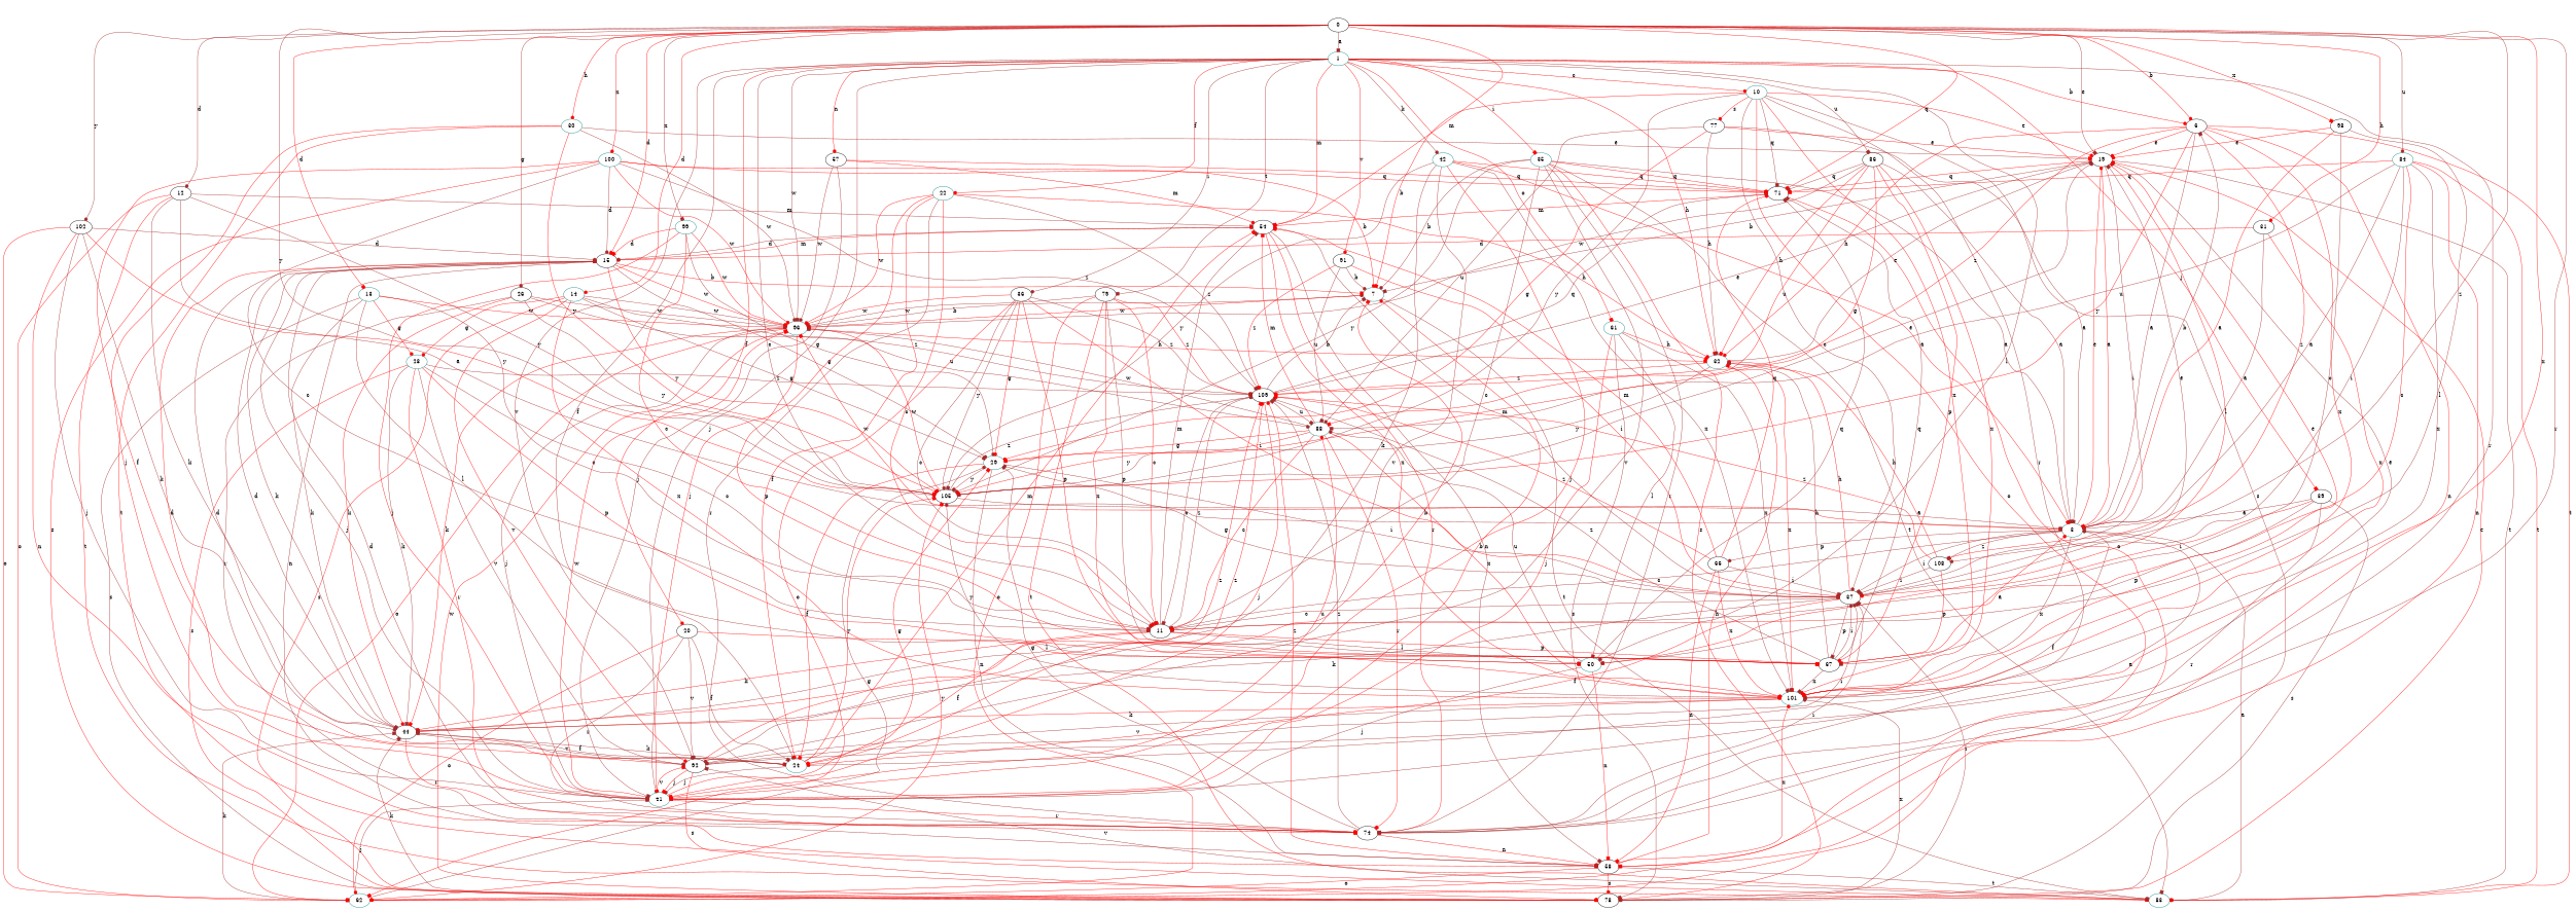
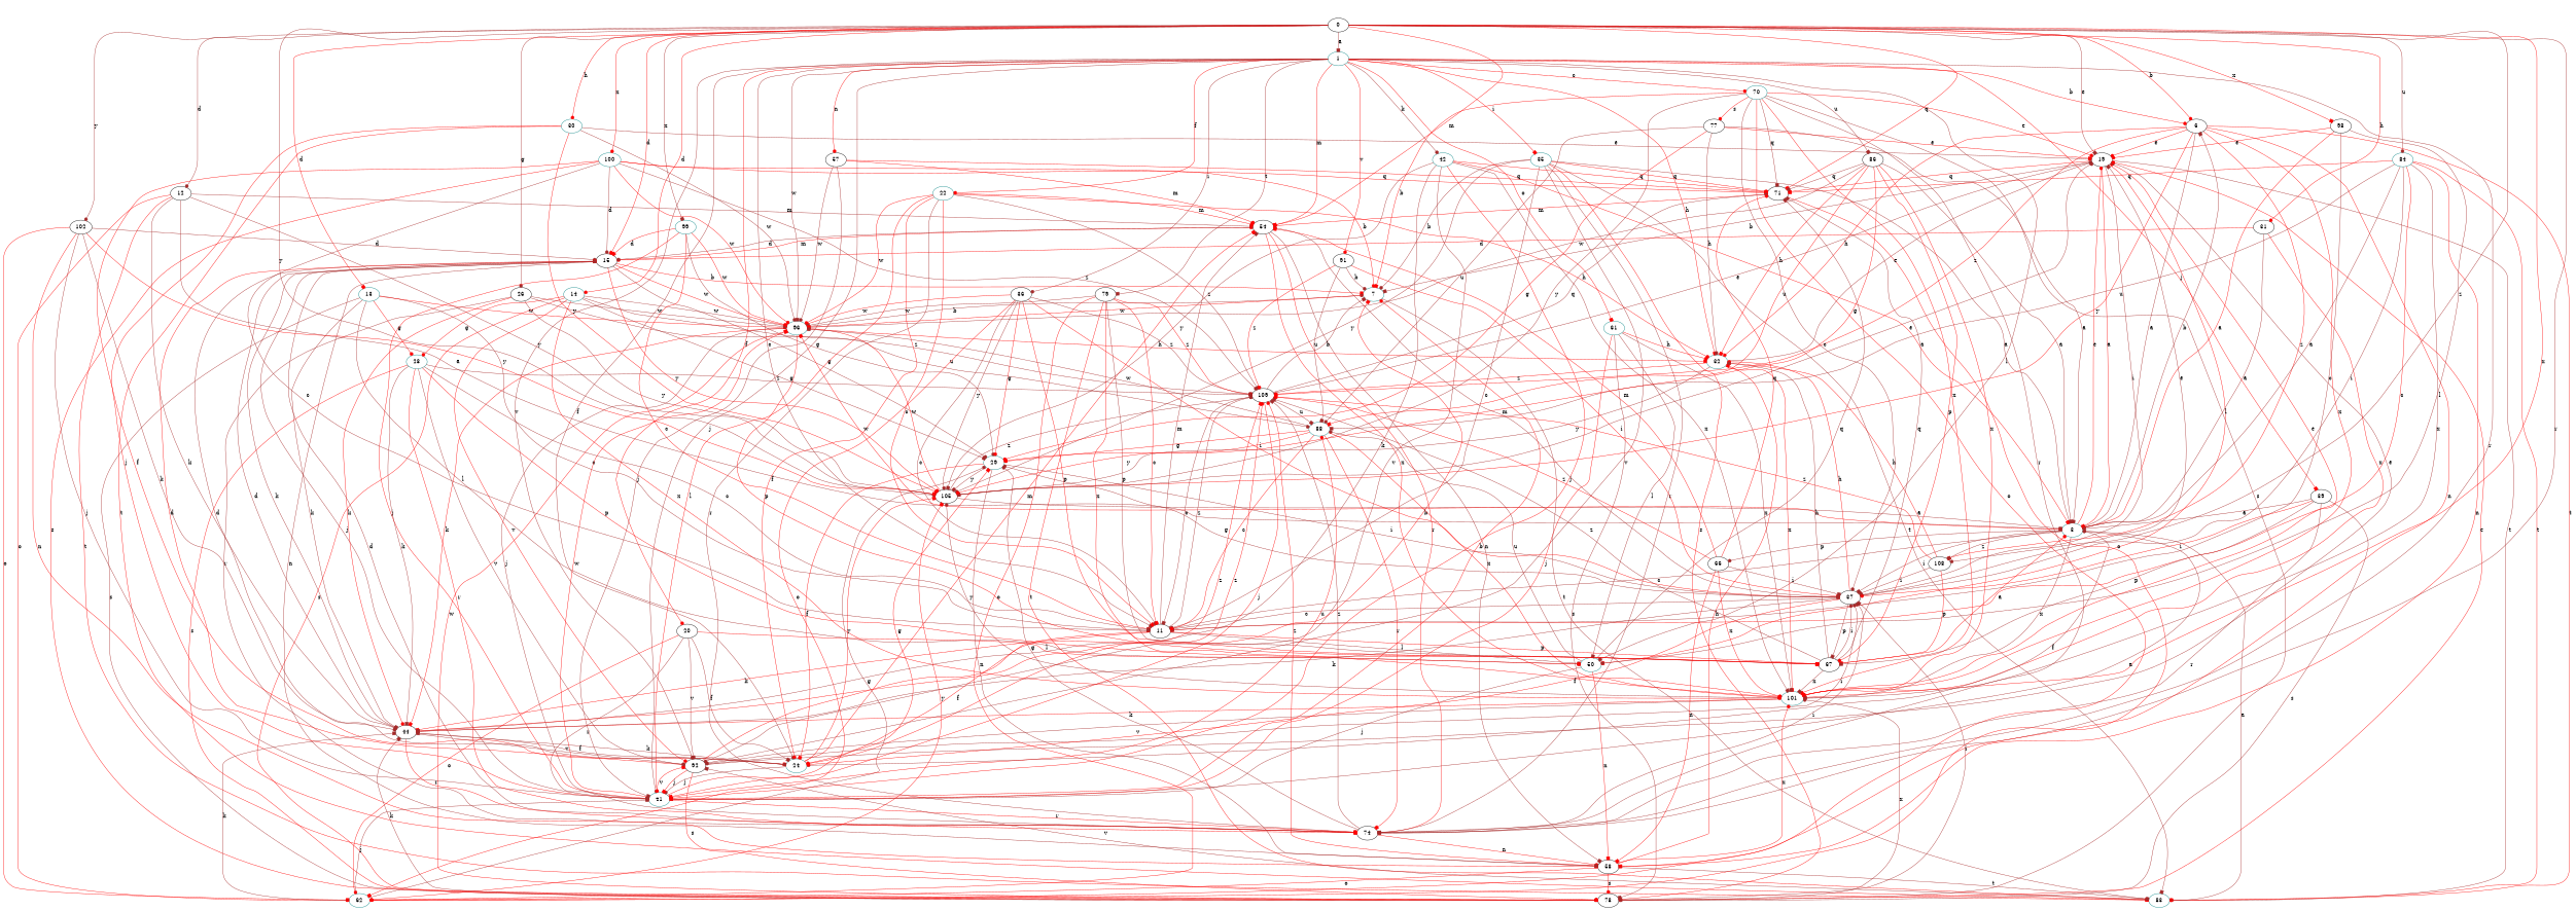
  strict digraph {
    node [color=black]
    edge [arrowhead=box color=red]
    1 [color=teal]
    0
    6
    12
    13 [color=teal]
    14 [color=teal]
    15
    19
    26
    30 [color=teal]
    31
    54
    71
    74
    84 [color=teal]
    98
    99 [color=teal]
    100 [color=teal]
    101 [color=teal]
    102
    105
    108
-   10 [color=teal]
+   10 [color=teal label=70]
    11
    20
    22 [color=teal]
    24 [color=teal]
    n28 [color=teal label=32]
    n29 [color=teal label=35]
    36
    39
    41 [color=teal]
    42 [color=teal]
    50 [color=teal]
    57
    61 [color=teal]
    79
    86
    91
    92
    96 [color=teal]
    3 [color=teal]
    58
    83 [color=teal]
    109
    62 [color=teal]
    44
    78
    28 [color=teal]
    29 [color=teal]
    7 [color=teal]
    37
    88 [color=teal]
    67
    77
    66
    1 -> 6 [arrowhead=dot label=b]
    1 -> 54 [label=m]
    1 -> 74 [color=brown label=r]
    1 -> 10 [arrowhead=dot label=c]
    1 -> 11 [color=brown label=c]
    1 -> 20 [arrowhead=dot label=f]
    1 -> 22 [arrowhead=dot label=f]
    1 -> 24 [arrowhead=dot color=brown label=f]
    1 -> n28 [label=h]
    1 -> n29 [label=i]
    1 -> 36 [arrowhead=dot color=brown label=i]
    1 -> 39 [label=j]
    1 -> 41 [arrowhead=dot color=brown label=j]
    1 -> 42 [arrowhead=dot color=brown label=k]
    1 -> 50 [color=brown label=l]
    1 -> 57 [arrowhead=dot label=n]
    1 -> 61 [label=o]
    1 -> 79 [color=brown label=t]
    1 -> 86 [color=brown label=u]
    1 -> 91 [arrowhead=dot label=v]
    1 -> 92 [arrowhead=dot color=brown label=v]
    1 -> 96 [color=brown label=w]
    0 -> 1 [color=brown label=a]
    0 -> 6 [arrowhead=dot label=b]
    0 -> 12 [arrowhead=dot color=brown label=d]
    0 -> 13 [label=d]
    0 -> 14 [arrowhead=dot label=d]
    0 -> 15 [label=d]
    0 -> 19 [color=brown label=e]
    0 -> 26 [arrowhead=dot color=brown label=g]
    0 -> 30 [arrowhead=dot label=h]
    0 -> 31 [arrowhead=dot label=h]
    0 -> 54 [label=m]
    0 -> 71 [label=q]
    0 -> 74 [arrowhead=dot color=brown label=r]
    0 -> 84 [arrowhead=dot color=brown label=u]
    0 -> 98 [label=x]
    0 -> 99 [color=brown label=x]
    0 -> 100 [arrowhead=dot label=x]
    0 -> 101 [label=x]
    0 -> 102 [arrowhead=dot color=brown label=y]
    0 -> 105 [arrowhead=dot color=brown label=y]
    0 -> 108 [arrowhead=dot color=brown label=z]
    6 -> 19 [arrowhead=dot label=e]
    6 -> 101 [arrowhead=dot label=x]
    6 -> 105 [label=y]
    6 -> 108 [label=z]
    6 -> n28 [arrowhead=dot label=h]
    6 -> 3 [arrowhead=dot color=brown label=a]
    6 -> 58 [label=n]
    6 -> 83 [label=t]
    6 -> 109 [label=z]
    12 -> 54 [color=brown label=m]
    12 -> 105 [arrowhead=dot color=brown label=y]
    12 -> 3 [color=brown label=a]
    12 -> 83 [label=t]
    12 -> 62 [arrowhead=dot label=o]
    12 -> 44 [arrowhead=dot color=brown label=k]
    13 -> 11 [arrowhead=dot color=brown label=c]
    13 -> 50 [arrowhead=dot color=brown label=l]
    13 -> 96 [label=w]
    13 -> 44 [color=brown label=k]
    13 -> 78 [color=brown label=s]
    13 -> 28 [arrowhead=dot label=g]
    14 -> 101 [arrowhead=dot label=x]
    14 -> 92 [arrowhead=dot label=v]
    14 -> 96 [color=brown label=w]
    14 -> 109 [color=brown label=z]
    14 -> 78 [arrowhead=dot label=s]
    14 -> 28 [arrowhead=dot label=g]
    14 -> 29 [color=brown label=g]
    15 -> 54 [arrowhead=dot label=m]
    15 -> 105 [arrowhead=dot label=y]
    15 -> 41 [arrowhead=dot color=brown label=j]
    15 -> 96 [label=w]
    15 -> 58 [color=brown label=n]
    15 -> 44 [arrowhead=dot color=brown label=k]
    15 -> 29 [arrowhead=dot color=brown label=g]
    15 -> 7 [label=b]
    19 -> 71 [arrowhead=dot label=q]
    19 -> 50 [label=l]
    19 -> 3 [label=a]
    19 -> 83 [arrowhead=dot color=brown label=t]
    19 -> 7 [color=brown label=b]
    19 -> 37 [arrowhead=dot color=brown label=i]
    26 -> 74 [color=brown label=r]
    26 -> 105 [color=brown label=y]
    26 -> 96 [arrowhead=dot color=brown label=w]
    26 -> 44 [arrowhead=dot label=k]
    26 -> 88 [arrowhead=dot color=brown label=u]
    30 -> 19 [arrowhead=dot color=brown label=e]
    30 -> 105 [arrowhead=dot label=y]
    30 -> 41 [arrowhead=dot label=j]
    30 -> 96 [arrowhead=dot color=brown label=w]
    30 -> 83 [label=t]
    31 -> 15 [arrowhead=dot label=d]
    31 -> 101 [arrowhead=dot label=x]
    31 -> 3 [arrowhead=dot color=brown label=a]
    54 -> 15 [arrowhead=dot color=brown label=d]
    54 -> 74 [arrowhead=dot label=r]
    54 -> 101 [label=x]
    54 -> 58 [color=brown label=n]
    71 -> 54 [arrowhead=dot label=m]
    71 -> 62 [arrowhead=dot label=o]
    74 -> 15 [arrowhead=dot color=brown label=d]
    74 -> 58 [arrowhead=dot label=n]
    74 -> 109 [color=brown label=z]
    74 -> 29 [arrowhead=dot color=brown label=g]
    74 -> 37 [color=brown label=i]
    84 -> 71 [label=q]
    84 -> 101 [color=brown label=x]
    84 -> 11 [label=c]
    84 -> 3 [arrowhead=dot color=brown label=a]
    84 -> 58 [label=n]
    84 -> 83 [arrowhead=dot label=t]
    84 -> 37 [arrowhead=dot color=brown label=i]
    84 -> 88 [color=brown label=u]
    98 -> 19 [arrowhead=dot label=e]
    98 -> 11 [color=brown label=c]
    98 -> 50 [arrowhead=dot color=brown label=l]
    98 -> 3 [label=a]
    99 -> 15 [label=d]
    99 -> 11 [label=c]
    99 -> 41 [label=j]
    99 -> 96 [arrowhead=dot label=w]
    99 -> 29 [arrowhead=dot color=brown label=g]
    100 -> 15 [arrowhead=dot color=brown label=d]
    100 -> 71 [arrowhead=dot label=q]
    100 -> 11 [color=brown label=c]
    100 -> 24 [label=f]
    100 -> 96 [arrowhead=dot label=w]
    100 -> 109 [arrowhead=dot color=brown label=z]
    100 -> 78 [arrowhead=dot label=s]
    100 -> 7 [arrowhead=dot label=b]
    101 -> 19 [arrowhead=dot label=e]
    101 -> 105 [arrowhead=dot color=brown label=y]
    101 -> 92 [arrowhead=dot color=brown label=v]
    101 -> 44 [label=k]
    102 -> 15 [arrowhead=dot color=brown label=d]
    102 -> 105 [label=y]
    102 -> 41 [arrowhead=dot color=brown label=j]
    102 -> 58 [label=n]
    102 -> 62 [label=o]
    102 -> 44 [arrowhead=dot color=brown label=k]
    105 -> 19 [arrowhead=dot color=brown label=e]
    105 -> 96 [arrowhead=dot label=w]
    105 -> 3 [color=brown label=a]
    105 -> 109 [arrowhead=dot color=brown label=z]
    108 -> n28 [label=h]
    108 -> 109 [label=z]
    108 -> 37 [arrowhead=dot color=brown label=i]
    108 -> 67 [label=p]
    10 -> 19 [arrowhead=dot label=e]
    10 -> 71 [color=brown label=q]
    10 -> 74 [arrowhead=dot color=brown label=r]
    10 -> 101 [label=x]
    10 -> 105 [arrowhead=dot color=brown label=y]
    10 -> 62 [arrowhead=dot label=o]
    10 -> 78 [color=brown label=s]
    10 -> 7 [label=b]
    10 -> 37 [arrowhead=dot color=brown label=c]
    10 -> 77 [arrowhead=dot label=s]
    11 -> 54 [color=brown label=m]
    11 -> 24 [arrowhead=dot label=f]
    11 -> 50 [color=brown label=l]
    11 -> 109 [arrowhead=dot color=brown label=z]
    11 -> 44 [label=k]
    11 -> 67 [arrowhead=dot label=p]
    20 -> 74 [color=brown label=r]
    20 -> 24 [color=brown label=f]
    20 -> 50 [label=l]
    20 -> 92 [color=brown label=v]
    20 -> 62 [arrowhead=dot label=o]
-   88 -> 54 [label=m]
+   22 -> 54 [label=m]
    22 -> 74 [arrowhead=dot color=brown label=r]
    22 -> 11 [label=c]
    22 -> 24 [arrowhead=dot label=f]
    22 -> n28 [arrowhead=dot label=h]
-   22 -> 41 [arrowhead=dot label=j]
+   22 -> 41 [arrowhead=dot label=l]
    22 -> 96 [arrowhead=dot label=w]
    22 -> 109 [color=brown label=z]
    24 -> 15 [color=brown label=d]
    24 -> 54 [label=m]
    24 -> 105 [label=y]
    24 -> 41 [arrowhead=dot color=brown label=j]
    24 -> 109 [arrowhead=dot label=z]
    24 -> 44 [color=brown label=k]
    n28 -> 19 [arrowhead=dot color=brown label=e]
    n28 -> 101 [label=x]
    n28 -> 105 [color=brown label=y]
    n28 -> 109 [arrowhead=dot label=z]
    n29 -> 71 [arrowhead=dot label=q]
    n29 -> 74 [color=brown label=r]
    n29 -> 105 [arrowhead=dot color=brown label=y]
    n29 -> 11 [color=brown label=c]
    n29 -> 92 [arrowhead=dot color=brown label=v]
    n29 -> 3 [color=brown label=a]
    n29 -> 83 [color=brown label=t]
    n29 -> 78 [arrowhead=dot label=s]
    n29 -> 7 [arrowhead=dot color=brown label=b]
    36 -> 105 [arrowhead=dot color=brown label=y]
    36 -> 11 [color=brown label=c]
    36 -> 96 [arrowhead=dot label=w]
    36 -> 109 [color=brown label=z]
    36 -> 62 [label=o]
    36 -> 29 [arrowhead=dot label=g]
    36 -> 37 [arrowhead=dot label=i]
    36 -> 67 [label=p]
    39 -> 74 [color=brown label=r]
    39 -> 3 [arrowhead=dot color=brown label=a]
    39 -> 78 [arrowhead=dot color=brown label=s]
    39 -> 37 [arrowhead=dot label=i]
    39 -> 67 [color=brown label=p]
    41 -> 74 [label=r]
    41 -> 92 [label=v]
    41 -> 96 [label=w]
    41 -> 3 [arrowhead=dot color=brown label=a]
    41 -> 29 [label=g]
    41 -> 7 [arrowhead=dot label=b]
    41 -> 88 [arrowhead=dot label=u]
    42 -> 71 [label=q]
    42 -> 101 [color=brown label=x]
    42 -> 105 [color=brown label=y]
    42 -> 41 [arrowhead=dot label=j]
    42 -> 92 [arrowhead=dot color=brown label=v]
    42 -> 3 [label=a]
    42 -> 44 [color=brown label=k]
    50 -> 71 [color=brown label=q]
    50 -> 41 [color=brown label=j]
    50 -> 58 [label=n]
    50 -> 88 [arrowhead=dot color=brown label=u]
    57 -> 54 [arrowhead=dot label=m]
    57 -> 71 [label=q]
    57 -> 41 [color=brown label=j]
    57 -> 96 [arrowhead=dot color=brown label=w]
    61 -> 101 [color=brown label=x]
    61 -> n28 [arrowhead=dot label=h]
    61 -> 41 [label=j]
    61 -> 50 [color=brown label=l]
    61 -> 78 [color=brown label=s]
    79 -> 101 [label=x]
    79 -> 11 [label=c]
    79 -> 96 [color=brown label=w]
    79 -> 83 [label=t]
    79 -> 109 [arrowhead=dot label=z]
    79 -> 62 [arrowhead=dot label=o]
    79 -> 67 [arrowhead=dot color=brown label=p]
    86 -> 71 [arrowhead=dot color=brown label=q]
    86 -> 101 [label=x]
    86 -> n28 [label=h]
    86 -> 96 [color=brown label=w]
    86 -> 3 [color=brown label=a]
    86 -> 29 [label=g]
    86 -> 88 [label=u]
    86 -> 67 [arrowhead=dot label=p]
    91 -> 109 [arrowhead=dot label=z]
    91 -> 7 [arrowhead=dot color=brown label=b]
    91 -> 37 [label=i]
    91 -> 88 [color=brown label=u]
    92 -> 15 [label=d]
    92 -> 19 [color=brown label=e]
    92 -> 41 [label=j]
    92 -> 109 [label=z]
    92 -> 78 [arrowhead=dot label=s]
    92 -> 37 [arrowhead=dot color=brown label=i]
    96 -> n28 [label=h]
    96 -> 41 [color=brown label=j]
-   96 -> 62 [label=o]
    96 -> 44 [label=k]
    96 -> 7 [arrowhead=dot color=brown label=b]
    96 -> 67 [label=p]
    3 -> 6 [color=brown label=b]
    3 -> 19 [arrowhead=dot label=e]
    3 -> 101 [arrowhead=dot color=brown label=x]
    3 -> 108 [color=brown label=z]
    3 -> 11 [color=brown label=c]
    3 -> 24 [arrowhead=dot color=brown label=f]
    3 -> 96 [label=w]
    3 -> 37 [color=brown label=i]
    3 -> 66 [arrowhead=dot color=brown label=p]
    58 -> 101 [arrowhead=dot label=x]
    58 -> n28 [label=h]
    58 -> 83 [arrowhead=dot color=brown label=t]
    58 -> 109 [arrowhead=dot label=z]
    58 -> 62 [arrowhead=dot label=o]
    58 -> 78 [arrowhead=dot label=s]
    83 -> 92 [color=brown label=v]
    83 -> 3 [arrowhead=dot color=brown label=a]
    109 -> 19 [arrowhead=dot color=brown label=e]
    109 -> 71 [arrowhead=dot color=brown label=q]
    109 -> 11 [color=brown label=c]
    109 -> 41 [label=j]
    109 -> 7 [color=brown label=b]
    109 -> 88 [color=brown label=u]
    62 -> 105 [label=y]
    62 -> 41 [color=brown label=j]
    62 -> 44 [color=brown label=k]
    62 -> 29 [arrowhead=dot color=brown label=g]
    44 -> 15 [color=brown label=d]
    44 -> 74 [label=r]
    44 -> 24 [arrowhead=dot color=brown label=f]
    44 -> 92 [arrowhead=dot color=brown label=v]
    44 -> 7 [label=b]
    78 -> 19 [arrowhead=dot label=e]
    78 -> 101 [arrowhead=dot color=brown label=x]
    78 -> 96 [label=w]
    78 -> 44 [color=brown label=k]
    78 -> 37 [color=brown label=i]
    28 -> 74 [label=r]
    28 -> 11 [color=brown label=c]
    28 -> 92 [arrowhead=dot color=brown label=v]
    28 -> 109 [color=brown label=z]
    28 -> 44 [color=brown label=k]
    28 -> 78 [arrowhead=dot label=s]
    28 -> 67 [label=p]
    29 -> 105 [color=brown label=y]
    29 -> 24 [label=f]
    29 -> 58 [color=brown label=n]
    29 -> 37 [color=brown label=i]
    7 -> 96 [label=w]
    7 -> 83 [color=brown label=t]
    37 -> 19 [color=brown label=e]
    37 -> 54 [arrowhead=dot color=brown label=m]
    37 -> 11 [color=brown label=c]
    37 -> 24 [label=f]
    37 -> n28 [arrowhead=dot label=h]
    37 -> 44 [color=brown label=k]
    37 -> 29 [arrowhead=dot color=brown label=g]
    37 -> 67 [color=brown label=p]
    88 -> 74 [label=r]
    88 -> 101 [arrowhead=dot label=x]
    88 -> 105 [arrowhead=dot label=y]
    88 -> 11 [arrowhead=dot label=c]
    88 -> 96 [color=brown label=w]
    88 -> 29 [arrowhead=dot label=g]
    67 -> 71 [arrowhead=dot color=brown label=q]
    67 -> 101 [color=brown label=x]
    67 -> n28 [arrowhead=dot color=brown label=h]
    67 -> 3 [arrowhead=dot label=a]
    67 -> 109 [color=brown label=z]
    67 -> 37 [arrowhead=dot color=brown label=i]
    77 -> 19 [label=e]
    77 -> n28 [color=brown label=h]
    77 -> 3 [color=brown label=a]
    77 -> 29 [arrowhead=dot label=g]
    77 -> 88 [arrowhead=dot color=brown label=u]
    66 -> 54 [label=m]
    66 -> 71 [arrowhead=dot label=q]
    66 -> 101 [arrowhead=dot label=x]
    66 -> 58 [label=n]
    66 -> 109 [arrowhead=dot label=z]
    66 -> 37 [color=brown label=i]
  }
